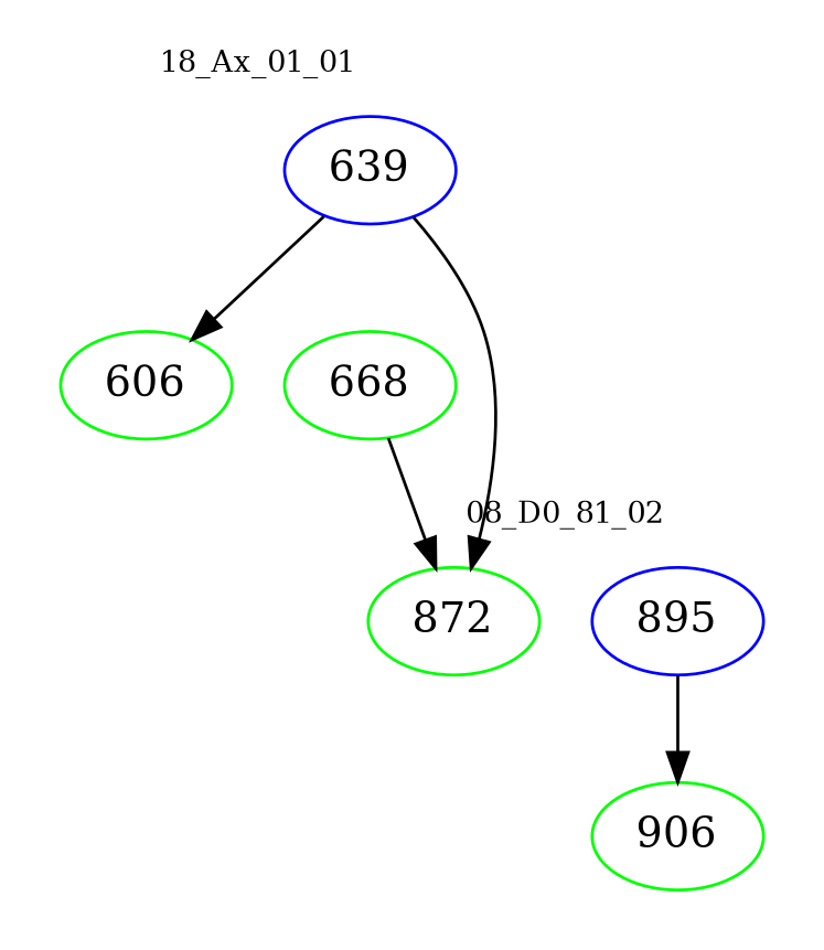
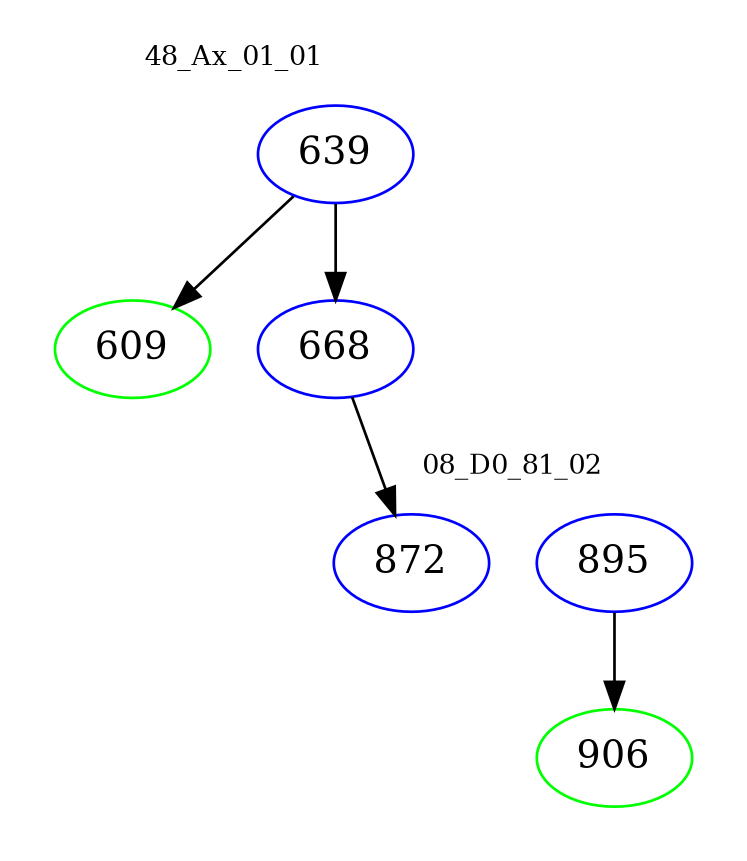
  digraph {
    node [color=blue]
    edge [color=black]
    n1 [label=639]
-   n2 [color=green label=606]
-   n3 [color=green label=668]
+   n2 [color=green label=609]
+   n3 [label=668]
    n4 [label=895]
-   n5 [color=green label=872]
+   n5 [label=872]
    n6 [color=green label=906]
    subgraph cluster_1 {
      color=white
      fontsize=10
-     label="18_Ax_01_01"
+     label="48_Ax_01_01"
      n1
      n2
      n3
    }
    subgraph cluster_2 {
      color=white
      fontsize=10
      label="08_D0_81_02"
      n4
      n5
      n6
    }
    n1 -> n2
-   n1 -> n5
+   n1 -> n3
    n3 -> n5
    n4 -> n6
  }
